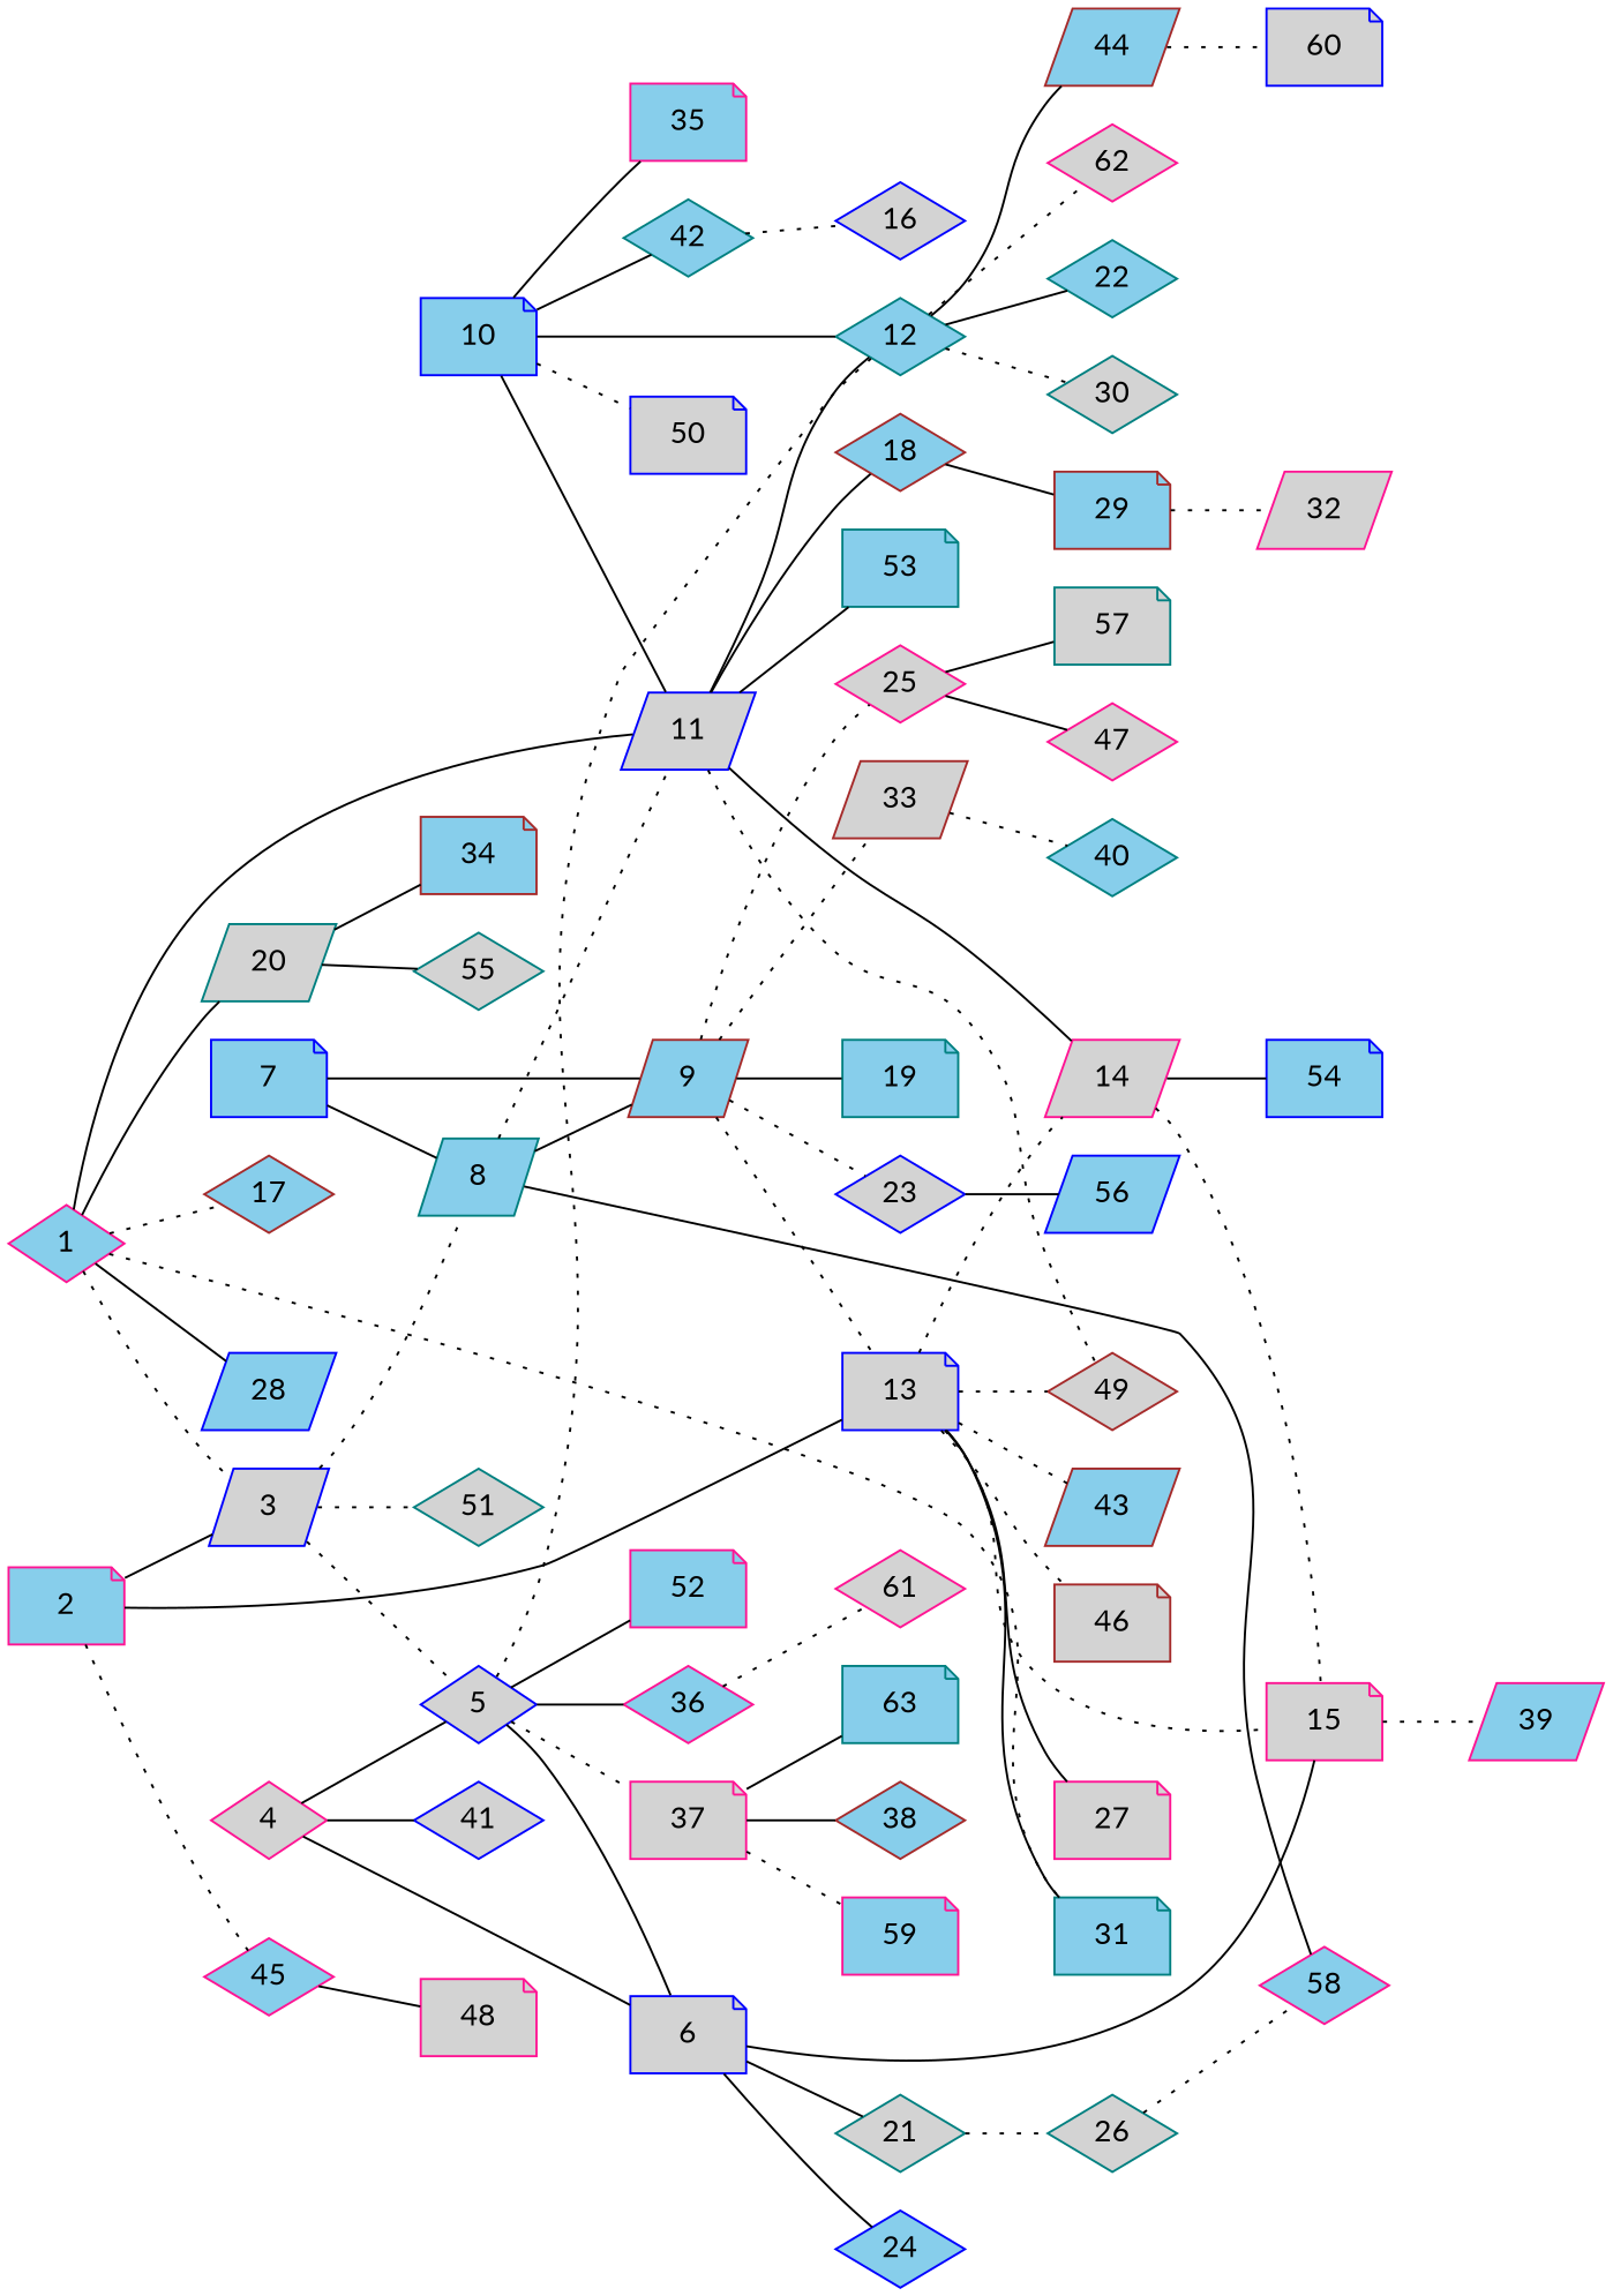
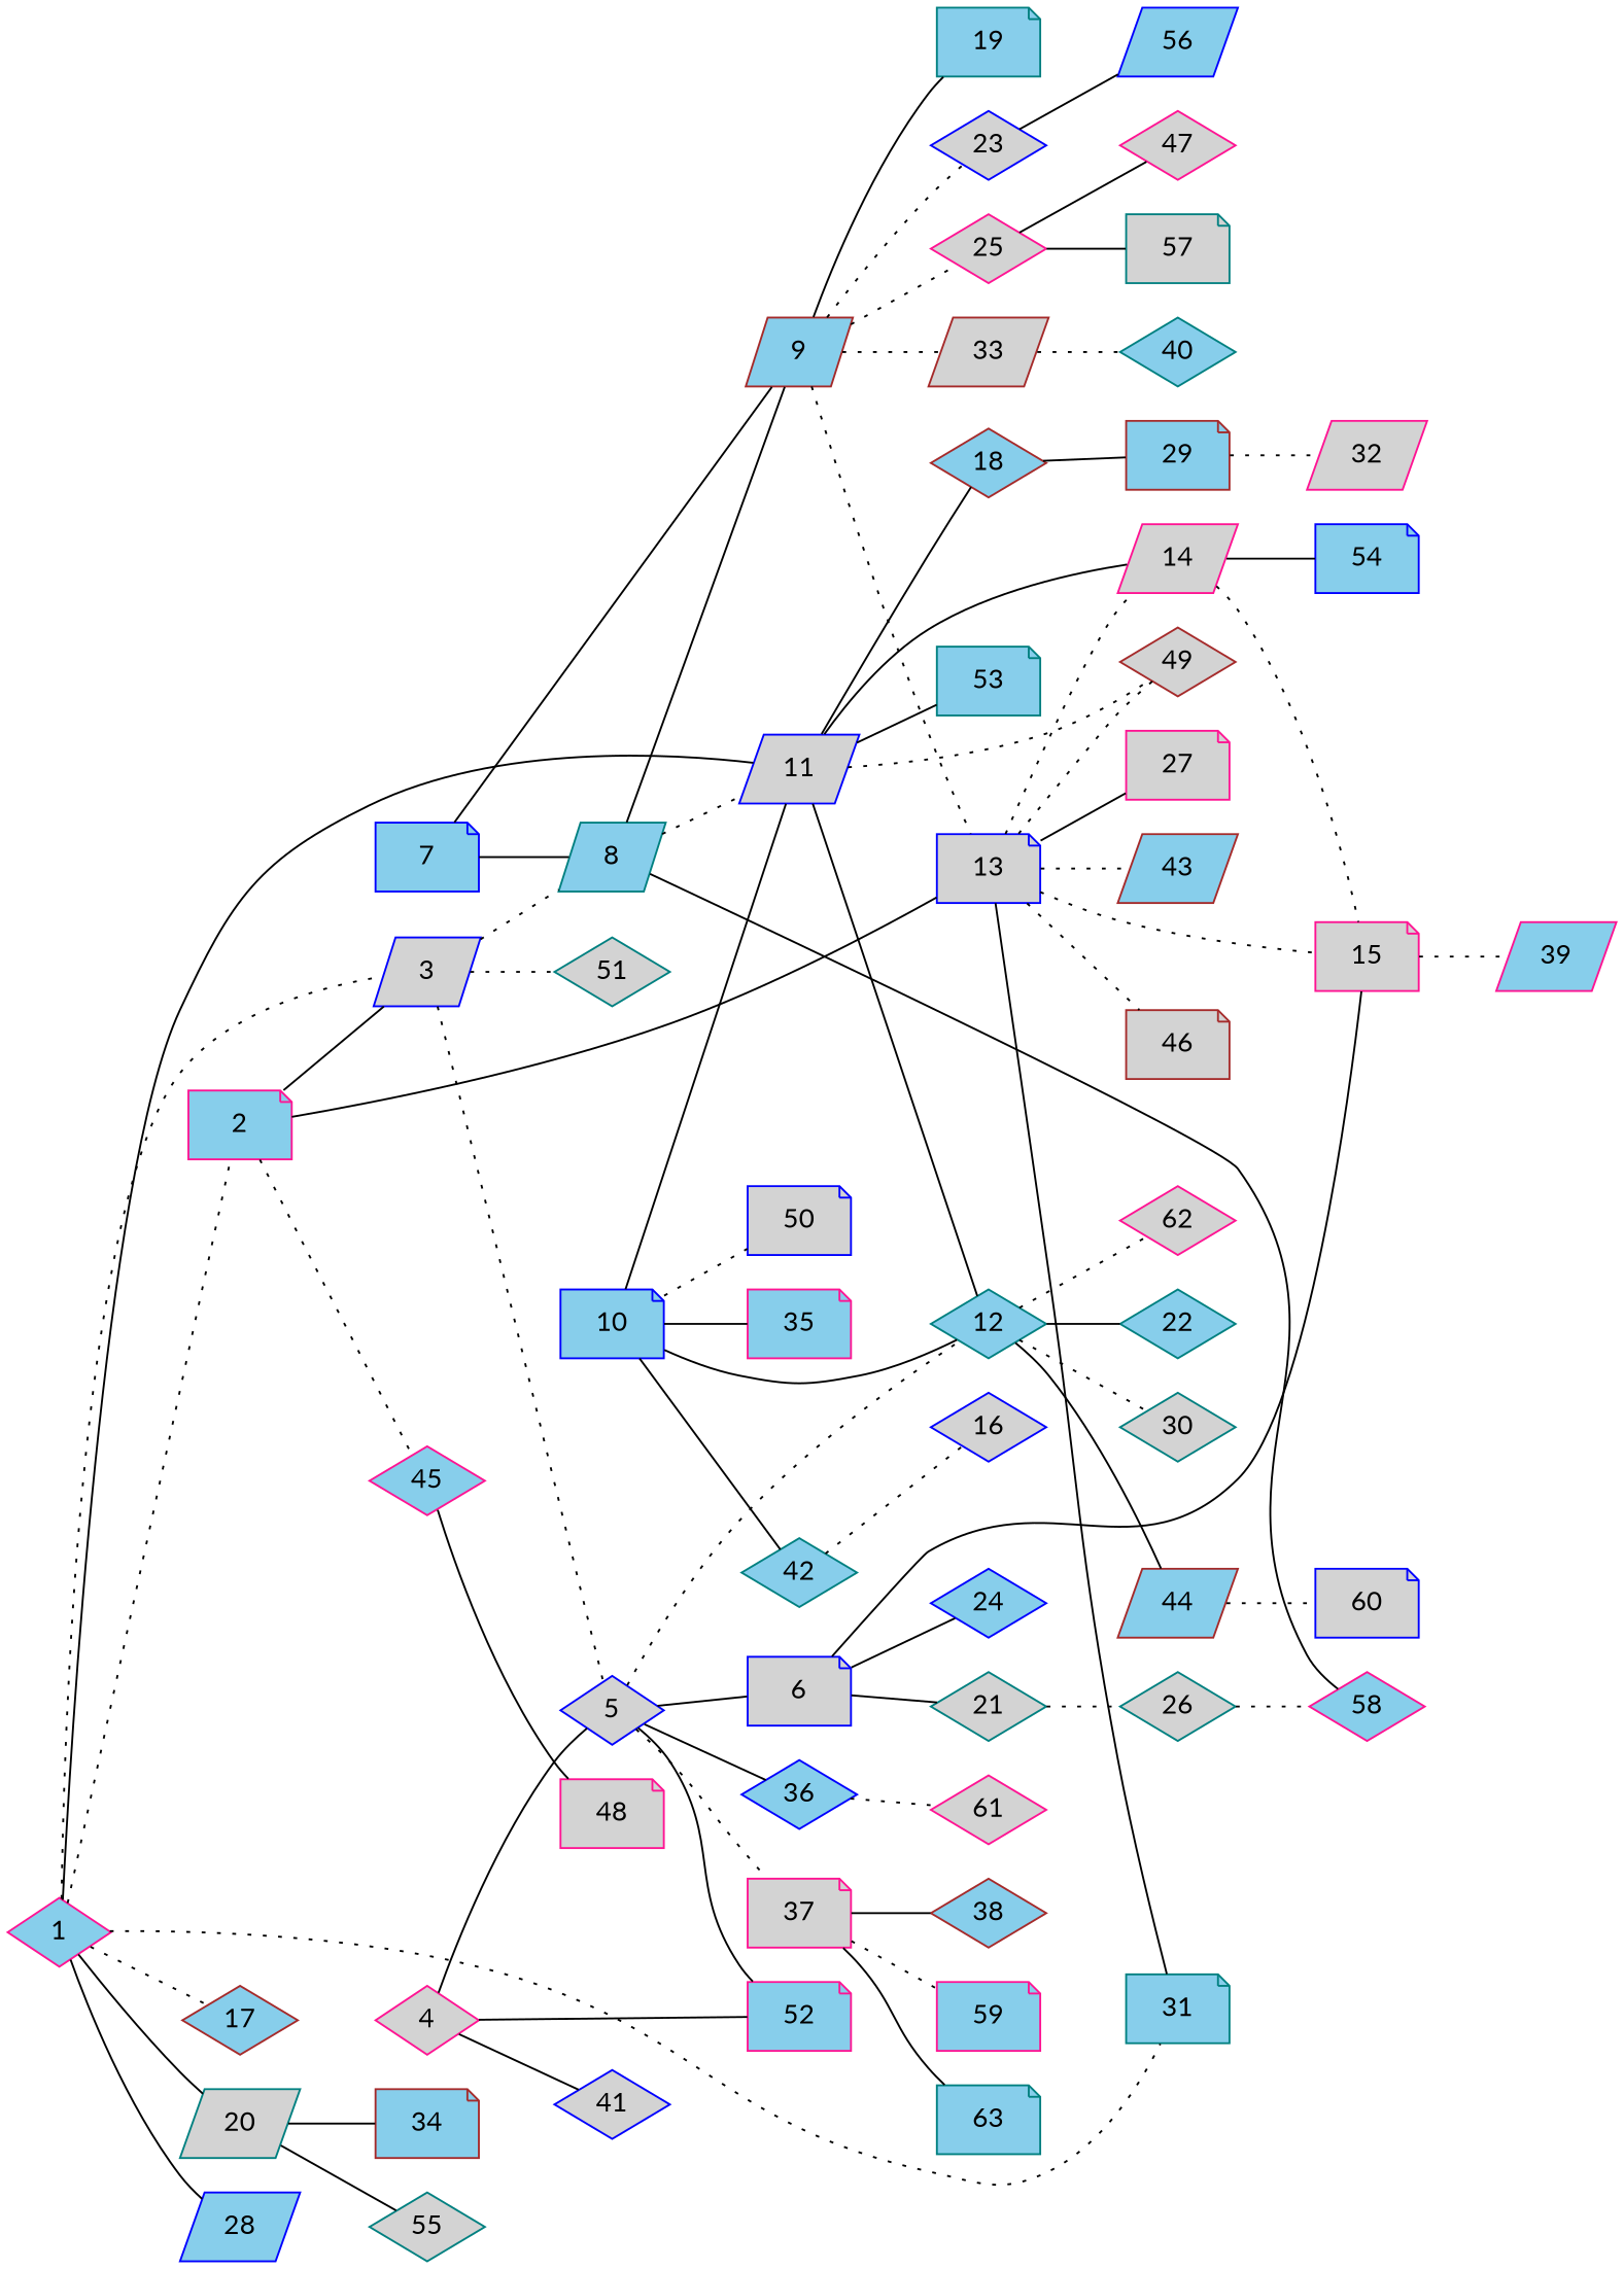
  graph {
    fontname=Lato
    rankdir=LR
    node [color=deeppink fillcolor=skyblue fontname=Lato shape=diamond style=filled]
    edge [fontname=Lato style=solid]
    2 [shape=note]
    1
    3 [color=blue fillcolor=lightgrey shape=parallelogram]
    11 [color=blue fillcolor=lightgrey shape=parallelogram]
    17 [color=brown]
    20 [color=teal fillcolor=lightgrey shape=parallelogram]
    28 [color=blue shape=parallelogram]
    31 [color=teal shape=note]
    13 [color=blue fillcolor=lightgrey shape=note]
    45
    5 [color=blue fillcolor=lightgrey]
    8 [color=teal shape=parallelogram]
    51 [color=teal fillcolor=lightgrey]
    12 [color=teal]
    14 [fillcolor=lightgrey shape=parallelogram]
    18 [color=brown]
    49 [color=brown fillcolor=lightgrey]
    53 [color=teal shape=note]
    34 [color=brown shape=note]
    55 [color=teal fillcolor=lightgrey]
    15 [fillcolor=lightgrey shape=note]
    27 [fillcolor=lightgrey shape=note]
    43 [color=brown shape=parallelogram]
    46 [color=brown fillcolor=lightgrey shape=note]
    48 [fillcolor=lightgrey shape=note]
    6 [color=blue fillcolor=lightgrey shape=note]
-   36
+   36 [color=blue]
    37 [fillcolor=lightgrey shape=note]
    52 [shape=note]
    9 [color=brown shape=parallelogram]
    58
    4 [fillcolor=lightgrey]
    41 [color=blue fillcolor=lightgrey]
    21 [color=teal fillcolor=lightgrey]
    24 [color=blue]
    22 [color=teal]
    30 [color=teal fillcolor=lightgrey]
    44 [color=brown shape=parallelogram]
    62 [fillcolor=lightgrey]
    61 [fillcolor=lightgrey]
    38 [color=brown]
    59 [shape=note]
    63 [color=teal shape=note]
    39 [shape=parallelogram]
    26 [color=teal fillcolor=lightgrey]
    7 [color=blue shape=note]
    19 [color=teal shape=note]
    23 [color=blue fillcolor=lightgrey]
    25 [fillcolor=lightgrey]
    33 [color=brown fillcolor=lightgrey shape=parallelogram]
    56 [color=blue shape=parallelogram]
    47 [fillcolor=lightgrey]
    57 [color=teal fillcolor=lightgrey shape=note]
    40 [color=teal]
    10 [color=blue shape=note]
    35 [shape=note]
    42 [color=teal]
    50 [color=blue fillcolor=lightgrey shape=note]
    16 [color=blue fillcolor=lightgrey]
    54 [color=blue shape=note]
    29 [color=brown shape=note]
    60 [color=blue fillcolor=lightgrey shape=note]
    32 [fillcolor=lightgrey shape=parallelogram]
    2 -- 3
    2 -- 13
    2 -- 45 [style=dotted]
+   1 -- 2 [style=dotted]
    1 -- 3 [style=dotted]
    1 -- 11
    1 -- 17 [style=dotted]
    1 -- 20
    1 -- 28
    1 -- 31 [style=dotted]
    3 -- 5 [style=dotted]
    3 -- 8 [style=dotted]
    3 -- 51 [style=dotted]
    11 -- 12
    11 -- 14
    11 -- 18
    11 -- 49 [style=dotted]
    11 -- 53
    20 -- 34
    20 -- 55
    13 -- 31
    13 -- 14 [style=dotted]
    13 -- 49 [style=dotted]
    13 -- 15 [style=dotted]
    13 -- 27
    13 -- 43 [style=dotted]
    13 -- 46 [style=dotted]
    45 -- 48
    5 -- 12 [style=dotted]
    5 -- 6
    5 -- 36
    5 -- 37 [style=dotted]
    5 -- 52
    8 -- 11 [style=dotted]
    8 -- 9
    8 -- 58
    12 -- 22
    12 -- 30 [style=dotted]
    12 -- 44
    12 -- 62 [style=dotted]
    14 -- 15 [style=dotted]
    14 -- 54
    18 -- 29
    15 -- 39 [style=dotted]
    6 -- 15
    6 -- 21
    6 -- 24
    36 -- 61 [style=dotted]
    37 -- 38
    37 -- 59 [style=dotted]
    37 -- 63
    9 -- 13 [style=dotted]
    9 -- 19
    9 -- 23 [style=dotted]
    9 -- 25 [style=dotted]
    9 -- 33 [style=dotted]
    4 -- 5
-   4 -- 6
+   4 -- 52
    4 -- 41
    21 -- 26 [style=dotted]
    44 -- 60 [style=dotted]
    26 -- 58 [style=dotted]
    7 -- 8
    7 -- 9
    23 -- 56
    25 -- 47
    25 -- 57
    33 -- 40 [style=dotted]
    10 -- 11
    10 -- 12
    10 -- 35
    10 -- 42
    10 -- 50 [style=dotted]
    42 -- 16 [style=dotted]
    29 -- 32 [style=dotted]
  }
